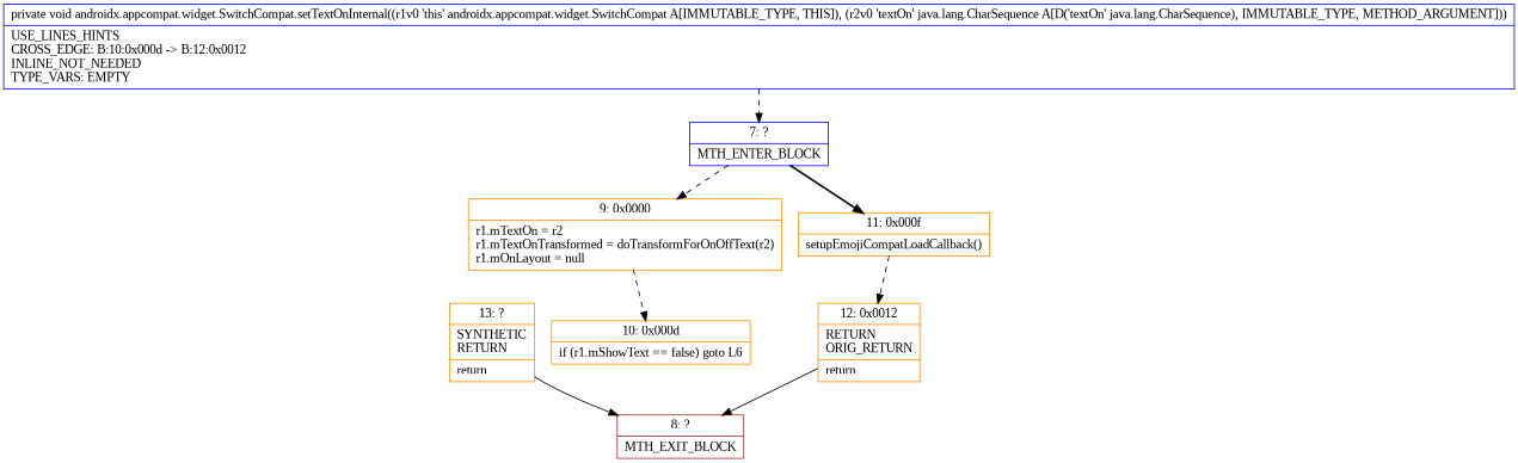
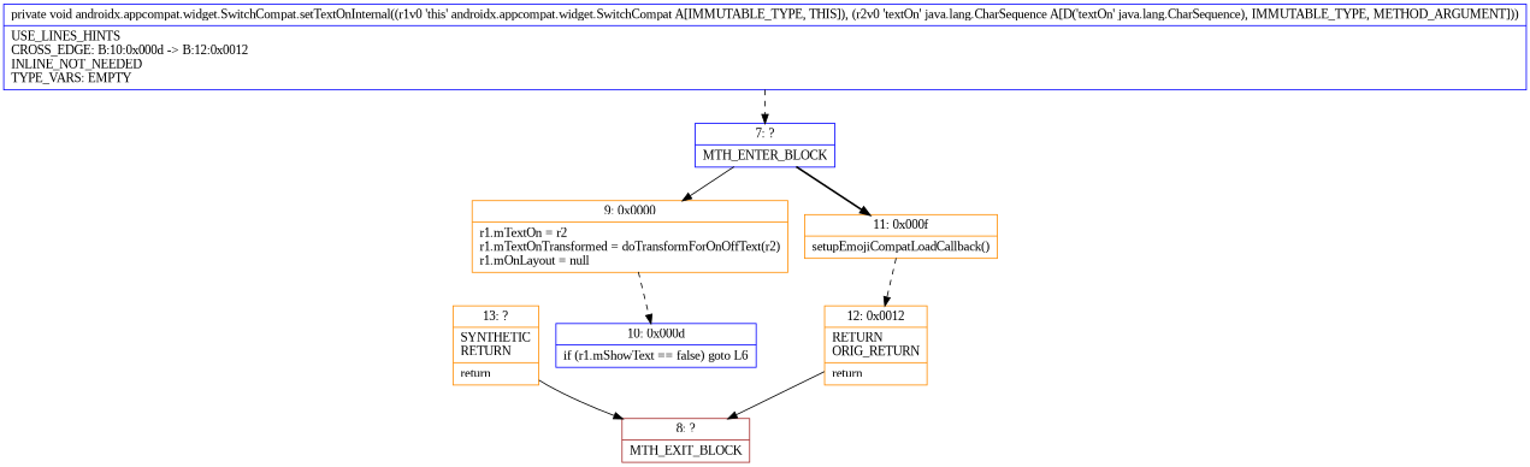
  digraph {
    fontname="Liberation Serif"
    node [color=darkorange fontname="Liberation Serif" shape=record]
    edge [fontname="Liberation Serif" style=solid]
    n1 [color=blue label="{7\:\ ?|MTH_ENTER_BLOCK\l}"]
    n2 [label="{9\:\ 0x0000|r1.mTextOn = r2\lr1.mTextOnTransformed = doTransformForOnOffText(r2)\lr1.mOnLayout = null\l}"]
    n3 [label="{11\:\ 0x000f|setupEmojiCompatLoadCallback()\l}"]
-   n4 [label="{10\:\ 0x000d|if (r1.mShowText == false) goto L6\l}"]
+   n4 [color=blue label="{10\:\ 0x000d|if (r1.mShowText == false) goto L6\l}"]
    n5 [label="{12\:\ 0x0012|RETURN\lORIG_RETURN\l|return\l}"]
    n6 [label="{13\:\ ?|SYNTHETIC\lRETURN\l|return\l}"]
    n7 [color=brown label="{8\:\ ?|MTH_EXIT_BLOCK\l}"]
    n8 [color=blue label="{private void androidx.appcompat.widget.SwitchCompat.setTextOnInternal((r1v0 'this' androidx.appcompat.widget.SwitchCompat A[IMMUTABLE_TYPE, THIS]), (r2v0 'textOn' java.lang.CharSequence A[D('textOn' java.lang.CharSequence), IMMUTABLE_TYPE, METHOD_ARGUMENT]))  | USE_LINES_HINTS\lCROSS_EDGE: B:10:0x000d \-\> B:12:0x0012\lINLINE_NOT_NEEDED\lTYPE_VARS: EMPTY\l}"]
-   n1 -> n2 [style=dashed]
+   n1 -> n2
    n1 -> n3 [style=bold]
    n2 -> n4 [style=dashed]
    n3 -> n5 [style=dashed]
    n5 -> n7
    n6 -> n7
    n8 -> n1 [style=dashed]
  }
